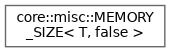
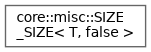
  digraph {
    rankdir=LR
-   n1 [color=grey40 fillcolor=white fontname=Helvetica fontsize=10 height=0.2 label="core::misc::MEMORY\l_SIZE\< T, false \>" shape=box style=filled width=0.4]
+   n1 [color=grey40 fillcolor=white fontname=Helvetica fontsize=10 height=0.2 label="core::misc::SIZE\l_SIZE\< T, false \>" shape=box style=filled width=0.4]
  }
